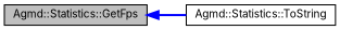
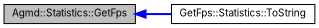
  digraph {
    rankdir=LR
    fontname=Inter
    node [color=black fontname=Inter fontsize=10 shape=record style=filled]
    n1 [fillcolor=grey75 fontcolor=black height=0.2 label="Agmd::Statistics::GetFps" width=0.4]
-   n2 [fillcolor=white height=0.2 label="Agmd::Statistics::ToString" width=0.4]
+   n2 [fillcolor=white height=0.2 label="GetFps::Statistics::ToString" width=0.4]
    n1 -> n2 [color=blue dir=back fontname=Inter fontsize=10 labelfontname=Helvetica labelfontsize=10 style=bold]
  }
